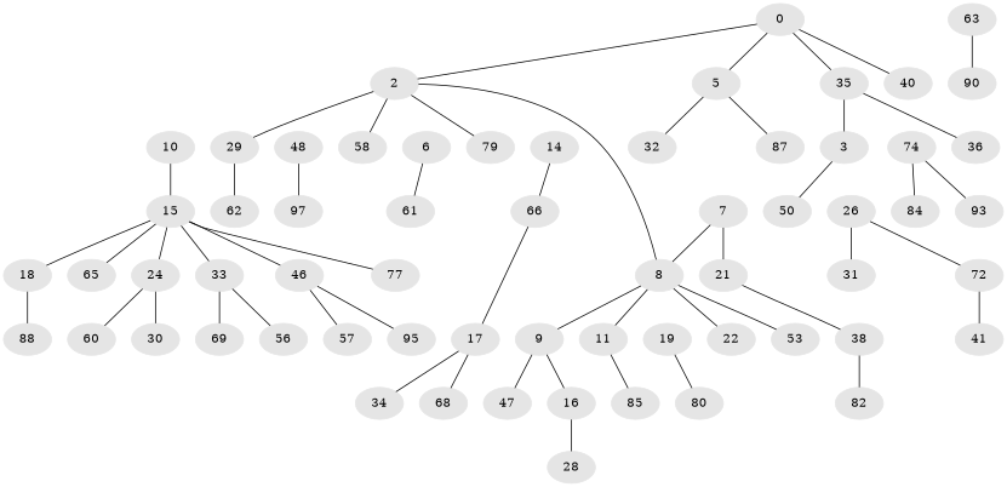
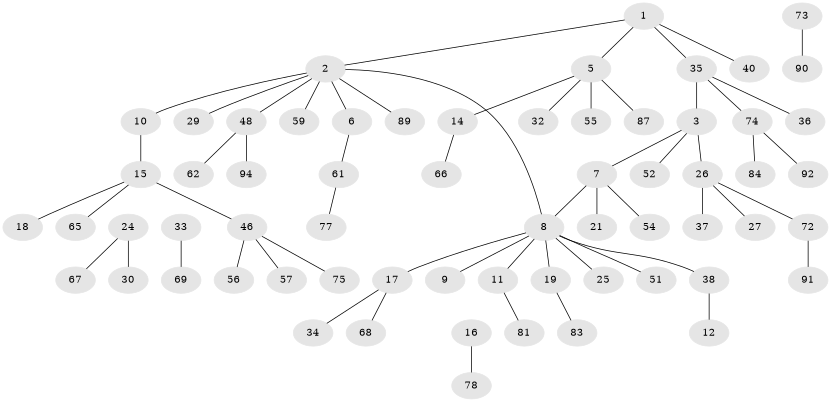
  graph {
    node [color=gray90 style=filled]
-   1 [super="+28" label=0]
+   1 [super="+28"]
    2 [super="+20"]
    5 [super="+23"]
    35 [super="+41"]
    40 [super="+83"]
    6 [super="+49"]
    10
    29 [super="+43"]
    48
-   58
-   79
+   58 [label=59]
+   79 [label=89]
    8 [super="+12"]
    3 [super="+51"]
    n14 [label=7 super="+7"]
    26 [super="+89"]
-   50
+   50 [label=52]
    14 [super="+42"]
    32 [super="+85"]
+   55 [super="+93"]
    87
    36
    74 [super="+76"]
    61 [super="+71"]
    15 [super="+22"]
    62
-   94 [label=97]
-   63 [super="+86"]
+   94
+   63 [super="+86" label=73]
    90
    21
-   31 [super="+37"]
+   54
+   27 [super="+45"]
+   31 [super="+37" label=37]
    72 [super="+73"]
    9 [super="+13"]
    11
    17 [super="+60"]
    19 [super="+44"]
-   25 [label=22]
+   25
    38
-   53
+   53 [label=51]
    66 [super="+70"]
    16 [super="+52"]
-   47
-   81 [label=85]
+   81
    34
    68
-   80
-   82
-   78 [super="+96" label=28]
+   80 [label=83]
+   82 [label=12]
+   78 [super="+96"]
    18 [super="+95"]
    24 [super="+64"]
    33 [super="+39"]
    46 [super="+59"]
    65
    77
-   88
    30
-   67 [label=60]
+   67
    56
    69
    57
-   75 [label=95]
-   91 [label=41]
+   75
+   91
    84
-   92 [label=93]
+   92
    1 -- 2
    1 -- 5
    1 -- 35
    1 -- 40
+   2 -- 6
+   2 -- 10
    2 -- 29
+   2 -- 48
    2 -- 58
    2 -- 79
    2 -- 8
+   5 -- 14
    5 -- 32
+   5 -- 55
    5 -- 87
    35 -- 3
    35 -- 36
+   35 -- 74
    6 -- 61
    10 -- 15
-   29 -- 62
+   48 -- 62
    48 -- 94
    8 -- 9
    8 -- 11
-   66 -- 17
+   8 -- 17
+   8 -- 19
    8 -- 25
-   21 -- 38
+   8 -- 38
    8 -- 53
+   3 -- n14
+   3 -- 26
    3 -- 50
    n14 -- 8
    n14 -- 21
+   n14 -- 54
+   26 -- 27
    26 -- 31
    26 -- 72
    14 -- 66
    74 -- 84
    74 -- 92
    15 -- 18
-   15 -- 24
-   15 -- 33
    15 -- 46
    15 -- 65
-   15 -- 77
+   61 -- 77
    63 -- 90
    72 -- 91
-   9 -- 16
-   9 -- 47
    11 -- 81
    17 -- 34
    17 -- 68
    19 -- 80
    38 -- 82
    16 -- 78
-   18 -- 88
    24 -- 30
    24 -- 67
-   33 -- 56
+   46 -- 56
    33 -- 69
    46 -- 57
    46 -- 75
  }
